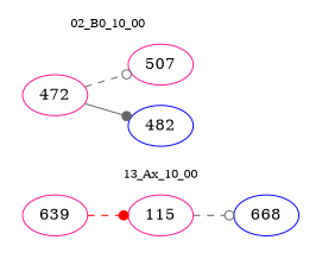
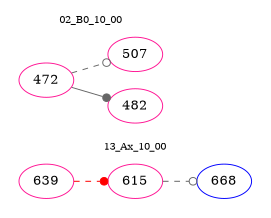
  digraph {
    rankdir=LR
    node [color=deeppink]
    edge [arrowhead=dot color=gray40 style=dashed]
    n1 [label=639]
-   n2 [label=115]
+   n2 [label=615]
    n3 [color=blue label=668]
-   n4 [color=blue label=482]
+   n4 [label=482]
    n5 [label=472]
    n6 [label=507]
    subgraph cluster_1 {
      color=white
      fontsize=10
      label="13_Ax_10_00"
      n1
      n2
      n3
    }
    subgraph cluster_2 {
      color=white
      fontsize=10
      label="02_B0_10_00"
      n4
      n5
      n6
    }
    n1 -> n2 [color=red]
    n2 -> n3 [arrowhead=odot]
    n5 -> n4 [style=solid]
    n5 -> n6 [arrowhead=odot]
  }
